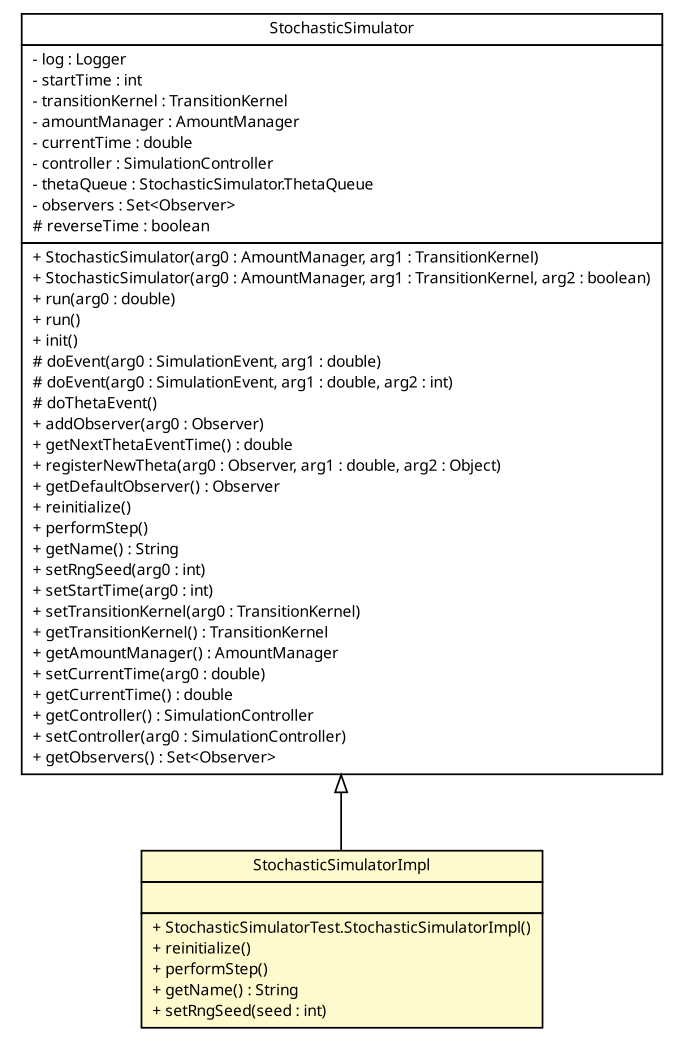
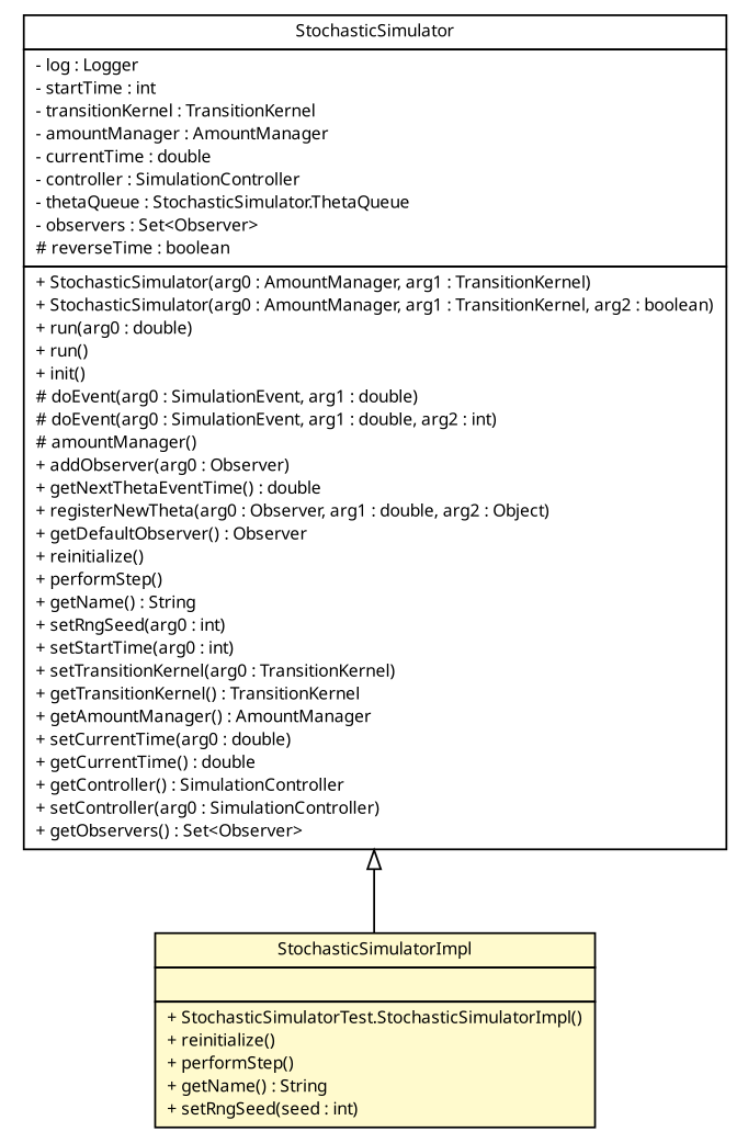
  digraph {
    nodesep=0.25
    ranksep=0.5
    node [fontcolor=black fontname="Trebuchet MS" fontsize=9.0 shape=plaintext]
    n1 [label=<<table title="broadwick.stochastic.StochasticSimulatorTest.StochasticSimulatorImpl" border="0" cellborder="1" cellspacing="0" cellpadding="2" port="p" bgcolor="lemonChiffon" href="./StochasticSimulatorTest.StochasticSimulatorImpl.html"> 		<tr><td><table border="0" cellspacing="0" cellpadding="1"> <tr><td align="center" balign="center"><font face="Trebuchet MS"> StochasticSimulatorImpl </font></td></tr> 		</table></td></tr> 		<tr><td><table border="0" cellspacing="0" cellpadding="1"> <tr><td align="left" balign="left">  </td></tr> 		</table></td></tr> 		<tr><td><table border="0" cellspacing="0" cellpadding="1"> <tr><td align="left" balign="left"> + StochasticSimulatorTest.StochasticSimulatorImpl() </td></tr> <tr><td align="left" balign="left"> + reinitialize() </td></tr> <tr><td align="left" balign="left"> + performStep() </td></tr> <tr><td align="left" balign="left"> + getName() : String </td></tr> <tr><td align="left" balign="left"> + setRngSeed(seed : int) </td></tr> 		</table></td></tr> 		</table>>]
-   n2 [label=<<table title="broadwick.stochastic.StochasticSimulator" border="0" cellborder="1" cellspacing="0" cellpadding="2" port="p" href="http://java.sun.com/j2se/1.4.2/docs/api/broadwick/stochastic/StochasticSimulator.html"> 		<tr><td><table border="0" cellspacing="0" cellpadding="1"> <tr><td align="center" balign="center"><font face="Trebuchet MS"> StochasticSimulator </font></td></tr> 		</table></td></tr> 		<tr><td><table border="0" cellspacing="0" cellpadding="1"> <tr><td align="left" balign="left"> - log : Logger </td></tr> <tr><td align="left" balign="left"> - startTime : int </td></tr> <tr><td align="left" balign="left"> - transitionKernel : TransitionKernel </td></tr> <tr><td align="left" balign="left"> - amountManager : AmountManager </td></tr> <tr><td align="left" balign="left"> - currentTime : double </td></tr> <tr><td align="left" balign="left"> - controller : SimulationController </td></tr> <tr><td align="left" balign="left"> - thetaQueue : StochasticSimulator.ThetaQueue </td></tr> <tr><td align="left" balign="left"> - observers : Set&lt;Observer&gt; </td></tr> <tr><td align="left" balign="left"> # reverseTime : boolean </td></tr> 		</table></td></tr> 		<tr><td><table border="0" cellspacing="0" cellpadding="1"> <tr><td align="left" balign="left"> + StochasticSimulator(arg0 : AmountManager, arg1 : TransitionKernel) </td></tr> <tr><td align="left" balign="left"> + StochasticSimulator(arg0 : AmountManager, arg1 : TransitionKernel, arg2 : boolean) </td></tr> <tr><td align="left" balign="left"> + run(arg0 : double) </td></tr> <tr><td align="left" balign="left"> + run() </td></tr> <tr><td align="left" balign="left"> + init() </td></tr> <tr><td align="left" balign="left"> # doEvent(arg0 : SimulationEvent, arg1 : double) </td></tr> <tr><td align="left" balign="left"> # doEvent(arg0 : SimulationEvent, arg1 : double, arg2 : int) </td></tr> <tr><td align="left" balign="left"> # doThetaEvent() </td></tr> <tr><td align="left" balign="left"> + addObserver(arg0 : Observer) </td></tr> <tr><td align="left" balign="left"> + getNextThetaEventTime() : double </td></tr> <tr><td align="left" balign="left"> + registerNewTheta(arg0 : Observer, arg1 : double, arg2 : Object) </td></tr> <tr><td align="left" balign="left"> + getDefaultObserver() : Observer </td></tr> <tr><td align="left" balign="left"><font face="Trebuchet MS" point-size="9.0"> + reinitialize() </font></td></tr> <tr><td align="left" balign="left"><font face="Trebuchet MS" point-size="9.0"> + performStep() </font></td></tr> <tr><td align="left" balign="left"><font face="Trebuchet MS" point-size="9.0"> + getName() : String </font></td></tr> <tr><td align="left" balign="left"><font face="Trebuchet MS" point-size="9.0"> + setRngSeed(arg0 : int) </font></td></tr> <tr><td align="left" balign="left"> + setStartTime(arg0 : int) </td></tr> <tr><td align="left" balign="left"> + setTransitionKernel(arg0 : TransitionKernel) </td></tr> <tr><td align="left" balign="left"> + getTransitionKernel() : TransitionKernel </td></tr> <tr><td align="left" balign="left"> + getAmountManager() : AmountManager </td></tr> <tr><td align="left" balign="left"> + setCurrentTime(arg0 : double) </td></tr> <tr><td align="left" balign="left"> + getCurrentTime() : double </td></tr> <tr><td align="left" balign="left"> + getController() : SimulationController </td></tr> <tr><td align="left" balign="left"> + setController(arg0 : SimulationController) </td></tr> <tr><td align="left" balign="left"> + getObservers() : Set&lt;Observer&gt; </td></tr> 		</table></td></tr> 		</table>>]
+   n2 [label=<<table title="broadwick.stochastic.StochasticSimulator" border="0" cellborder="1" cellspacing="0" cellpadding="2" port="p" href="http://java.sun.com/j2se/1.4.2/docs/api/broadwick/stochastic/StochasticSimulator.html"> 		<tr><td><table border="0" cellspacing="0" cellpadding="1"> <tr><td align="center" balign="center"><font face="Trebuchet MS"> StochasticSimulator </font></td></tr> 		</table></td></tr> 		<tr><td><table border="0" cellspacing="0" cellpadding="1"> <tr><td align="left" balign="left"> - log : Logger </td></tr> <tr><td align="left" balign="left"> - startTime : int </td></tr> <tr><td align="left" balign="left"> - transitionKernel : TransitionKernel </td></tr> <tr><td align="left" balign="left"> - amountManager : AmountManager </td></tr> <tr><td align="left" balign="left"> - currentTime : double </td></tr> <tr><td align="left" balign="left"> - controller : SimulationController </td></tr> <tr><td align="left" balign="left"> - thetaQueue : StochasticSimulator.ThetaQueue </td></tr> <tr><td align="left" balign="left"> - observers : Set&lt;Observer&gt; </td></tr> <tr><td align="left" balign="left"> # reverseTime : boolean </td></tr> 		</table></td></tr> 		<tr><td><table border="0" cellspacing="0" cellpadding="1"> <tr><td align="left" balign="left"> + StochasticSimulator(arg0 : AmountManager, arg1 : TransitionKernel) </td></tr> <tr><td align="left" balign="left"> + StochasticSimulator(arg0 : AmountManager, arg1 : TransitionKernel, arg2 : boolean) </td></tr> <tr><td align="left" balign="left"> + run(arg0 : double) </td></tr> <tr><td align="left" balign="left"> + run() </td></tr> <tr><td align="left" balign="left"> + init() </td></tr> <tr><td align="left" balign="left"> # doEvent(arg0 : SimulationEvent, arg1 : double) </td></tr> <tr><td align="left" balign="left"> # doEvent(arg0 : SimulationEvent, arg1 : double, arg2 : int) </td></tr> <tr><td align="left" balign="left"> # amountManager() </td></tr> <tr><td align="left" balign="left"> + addObserver(arg0 : Observer) </td></tr> <tr><td align="left" balign="left"> + getNextThetaEventTime() : double </td></tr> <tr><td align="left" balign="left"> + registerNewTheta(arg0 : Observer, arg1 : double, arg2 : Object) </td></tr> <tr><td align="left" balign="left"> + getDefaultObserver() : Observer </td></tr> <tr><td align="left" balign="left"><font face="Trebuchet MS" point-size="9.0"> + reinitialize() </font></td></tr> <tr><td align="left" balign="left"><font face="Trebuchet MS" point-size="9.0"> + performStep() </font></td></tr> <tr><td align="left" balign="left"><font face="Trebuchet MS" point-size="9.0"> + getName() : String </font></td></tr> <tr><td align="left" balign="left"><font face="Trebuchet MS" point-size="9.0"> + setRngSeed(arg0 : int) </font></td></tr> <tr><td align="left" balign="left"> + setStartTime(arg0 : int) </td></tr> <tr><td align="left" balign="left"> + setTransitionKernel(arg0 : TransitionKernel) </td></tr> <tr><td align="left" balign="left"> + getTransitionKernel() : TransitionKernel </td></tr> <tr><td align="left" balign="left"> + getAmountManager() : AmountManager </td></tr> <tr><td align="left" balign="left"> + setCurrentTime(arg0 : double) </td></tr> <tr><td align="left" balign="left"> + getCurrentTime() : double </td></tr> <tr><td align="left" balign="left"> + getController() : SimulationController </td></tr> <tr><td align="left" balign="left"> + setController(arg0 : SimulationController) </td></tr> <tr><td align="left" balign="left"> + getObservers() : Set&lt;Observer&gt; </td></tr> 		</table></td></tr> 		</table>>]
    n2 -> n1 [arrowtail=empty dir=back fontname="Trebuchet MS" fontsize=10 headport=p labelfontname="Trebuchet MS" labelfontsize=10 tailport=p]
  }
